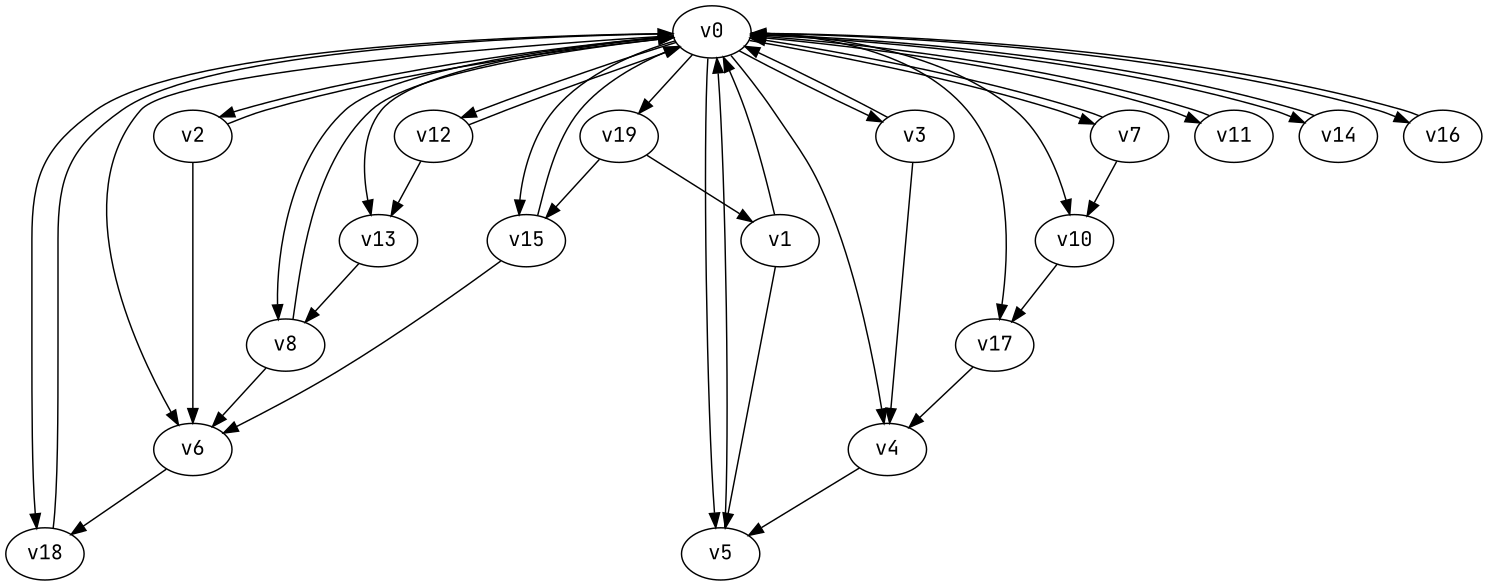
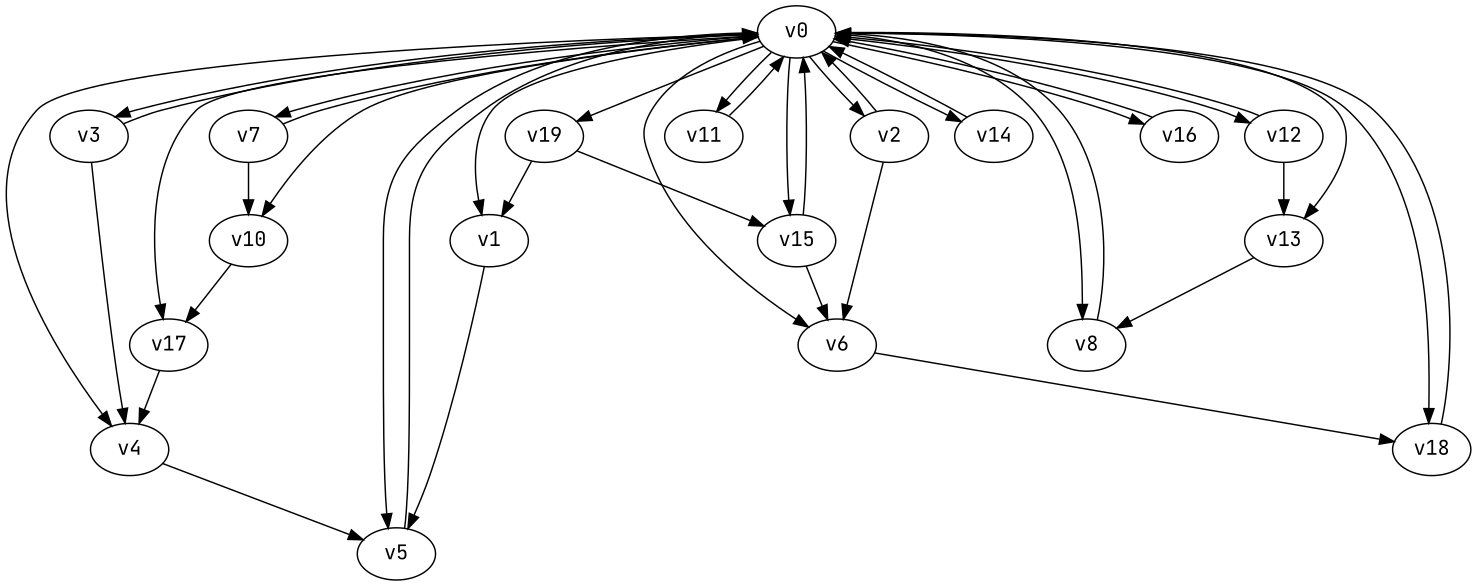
  digraph {
    fontname="JetBrains Mono"
    node [fontname="JetBrains Mono" player=1 priority=28]
    edge [fontname="JetBrains Mono"]
    v0 [priority=39]
    v1
    v2 [player=0]
    v3 [priority=23]
    v4 [player=0 priority=6]
    v5 [priority=15]
    v6 [priority=32]
    v7 [priority=25]
    v8 [player=0 priority=2]
    v10 [priority=32]
    v11 [player=0 priority=11]
    v12 [player=0 priority=30]
    v13 [priority=22]
    v14 [priority=14]
    v15 [priority=20]
    v16 [player=0 priority=36]
    v17 [priority=10]
    v18 [player=0 priority=9]
    v19 [player=0 priority=22]
-   v1 -> v0
+   v0 -> v1
    v0 -> v2
    v0 -> v3
    v0 -> v4
    v0 -> v5
    v0 -> v6
    v0 -> v7
    v0 -> v8
    v0 -> v10
    v0 -> v11
    v0 -> v12
    v0 -> v13
    v0 -> v14
    v0 -> v15
    v0 -> v16
    v0 -> v17
    v0 -> v18
    v0 -> v19
    v1 -> v5
    v2 -> v0
    v2 -> v6
    v3 -> v0
    v3 -> v4
    v4 -> v5
    v5 -> v0
    v6 -> v18
    v7 -> v0
    v7 -> v10
    v8 -> v0
-   v8 -> v6
    v10 -> v17
    v11 -> v0
    v12 -> v0
    v12 -> v13
    v13 -> v8
    v14 -> v0
    v15 -> v0
    v15 -> v6
    v16 -> v0
    v17 -> v4
    v18 -> v0
    v19 -> v1
    v19 -> v15
  }
